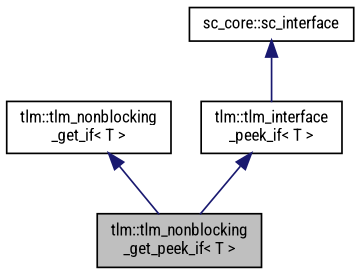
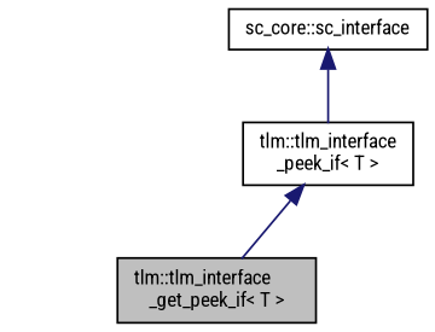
  digraph {
    fontname="Roboto Condensed"
    node [color=black fillcolor=white fontname="Roboto Condensed" fontsize=10 shape=record style=filled]
    edge [color=midnightblue dir=back fontname="Roboto Condensed" fontsize=10 labelfontname=FreeSans labelfontsize=10 style=solid]
-   n1 [fillcolor=grey75 fontcolor=black height=0.2 label="tlm::tlm_nonblocking\l_get_peek_if\< T \>" width=0.4]
-   n2 [height=0.2 label="tlm::tlm_nonblocking\l_get_if\< T \>" width=0.4]
+   n1 [fillcolor=grey75 fontcolor=black height=0.2 label="tlm::tlm_interface\l_get_peek_if\< T \>" width=0.4]
    n3 [height=0.2 label="sc_core::sc_interface" width=0.4]
    n4 [height=0.2 label="tlm::tlm_interface\l_peek_if\< T \>" width=0.4]
-   n2 -> n1
    n3 -> n4
    n4 -> n1
  }
